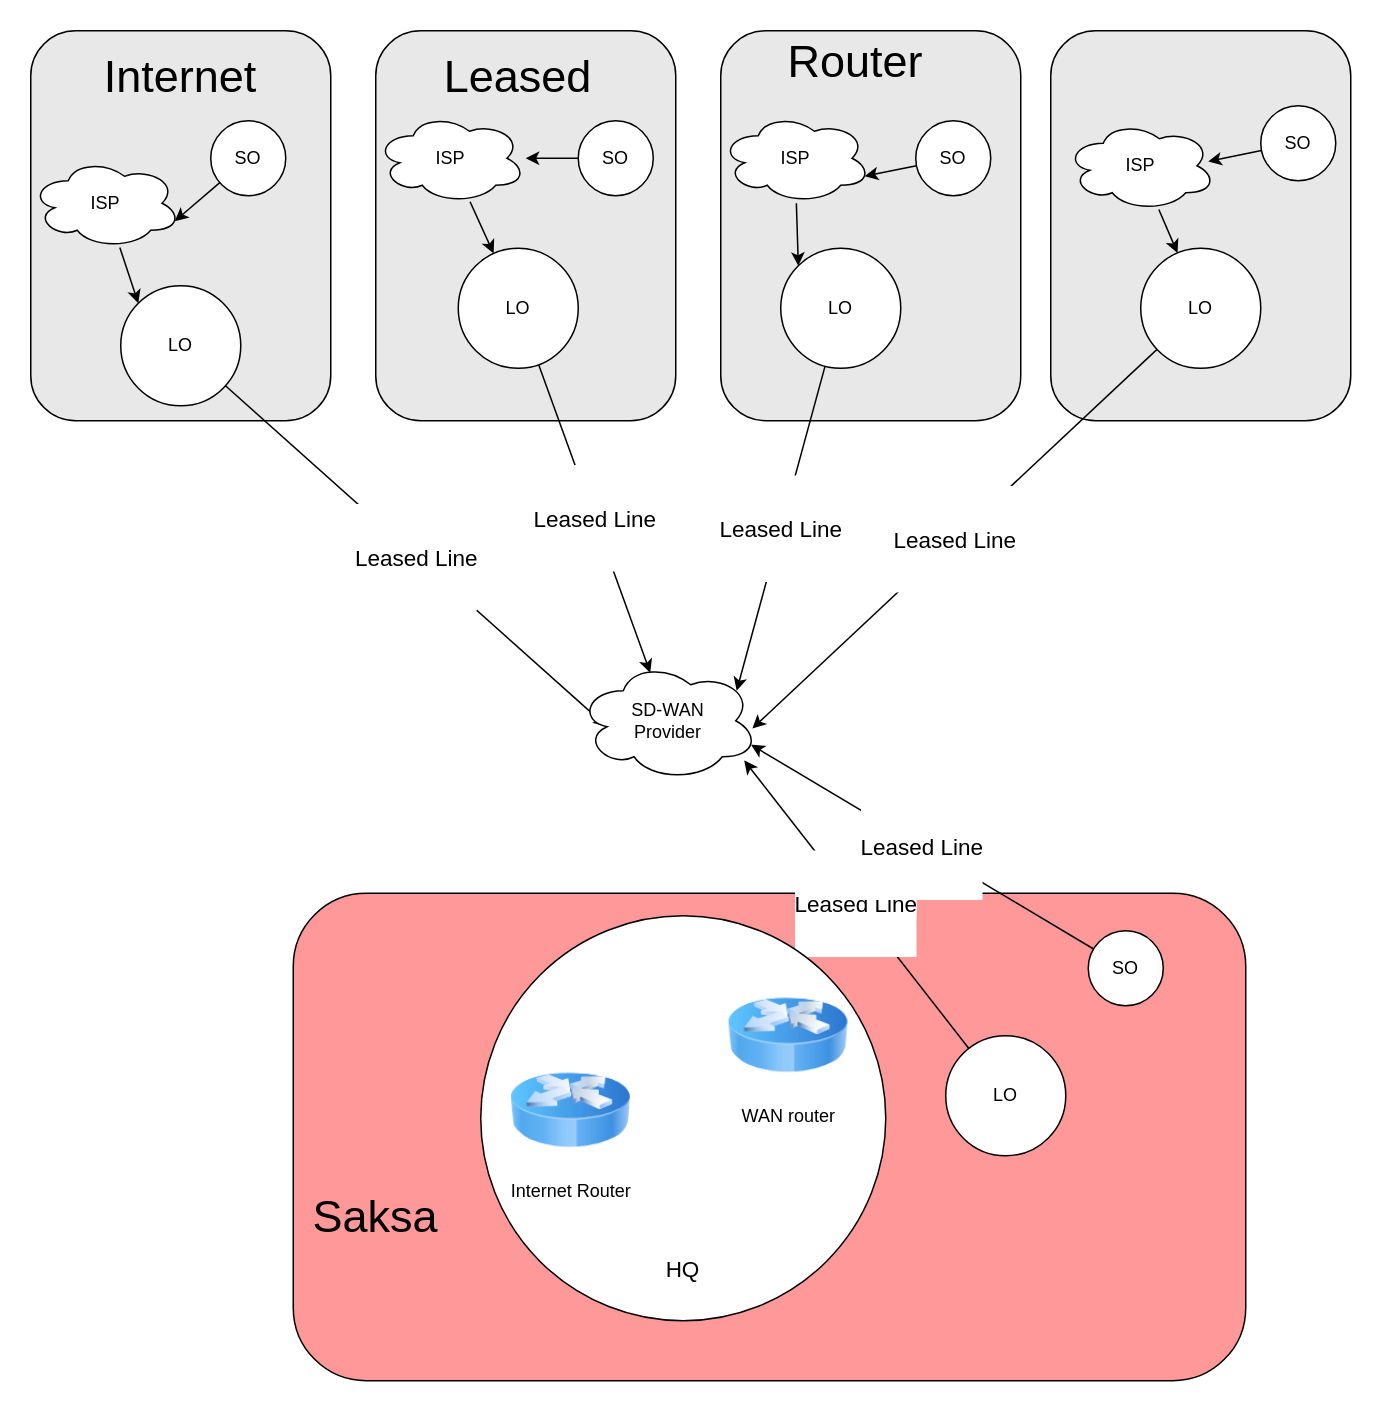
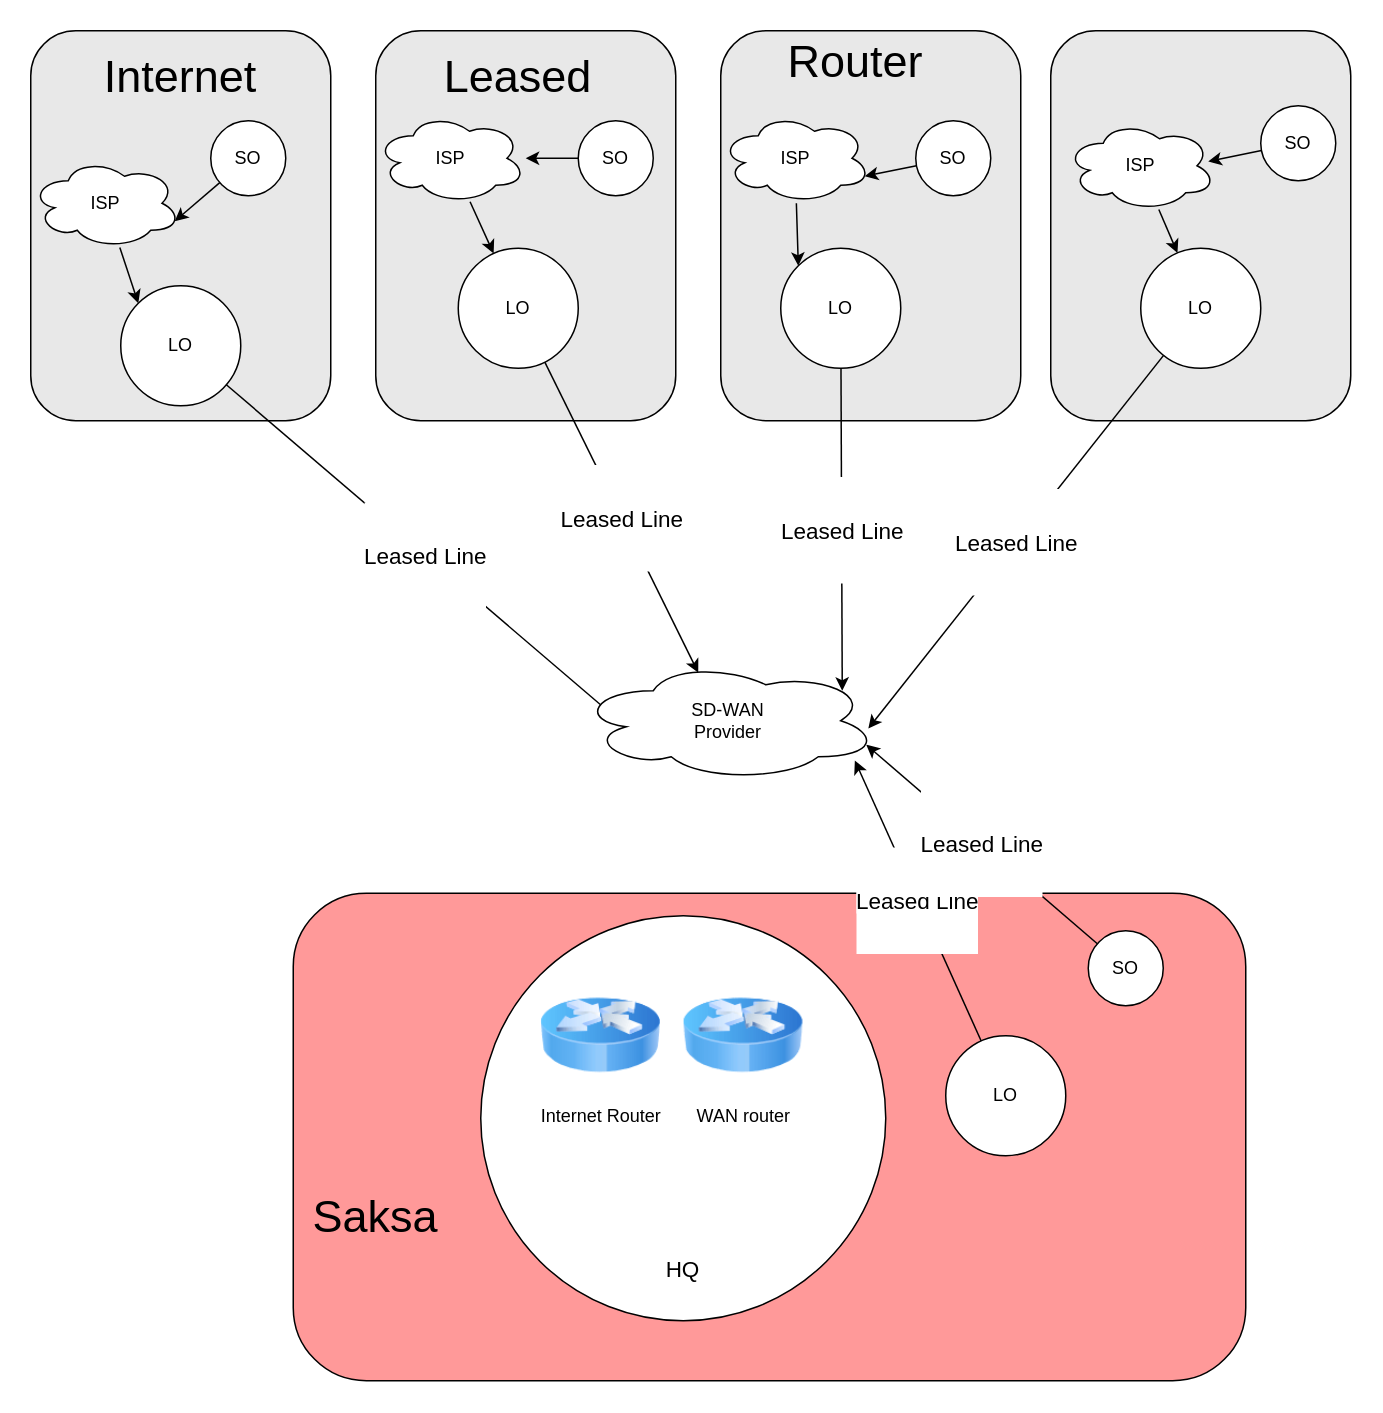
  <mxCell id="0" />
  <mxCell id="1" parent="0" />
  <mxCell id="2" value="" style="rounded=1;whiteSpace=wrap;html=1;fillColor=#FF9999;" parent="1" vertex="1"><mxGeometry x="195" y="595" width="635" height="325" as="geometry" /></mxCell>
  <mxCell id="3" value="" style="rounded=1;whiteSpace=wrap;html=1;fillColor=#e8e8e8;" parent="1" vertex="1"><mxGeometry x="20" y="20" width="200" height="260" as="geometry" /></mxCell>
  <mxCell id="4" value="" style="rounded=1;whiteSpace=wrap;html=1;fillColor=#e8e8e8;" parent="1" vertex="1"><mxGeometry x="250" y="20" width="200" height="260" as="geometry" /></mxCell>
  <mxCell id="5" value="" style="rounded=1;whiteSpace=wrap;html=1;fillColor=#E8E8E8;" parent="1" vertex="1"><mxGeometry x="700" y="20" width="200" height="260" as="geometry" /></mxCell>
  <mxCell id="6" value="" style="rounded=1;whiteSpace=wrap;html=1;fillColor=#e8e8e8;" parent="1" vertex="1"><mxGeometry x="480" y="20" width="200" height="260" as="geometry" /></mxCell>
  <mxCell id="7" value="&#10;&#10;&lt;span style=&quot;color: rgb(0, 0, 0); font-family: helvetica; font-size: 15px; font-style: normal; font-weight: 400; letter-spacing: normal; text-align: center; text-indent: 0px; text-transform: none; word-spacing: 0px; background-color: rgb(255, 255, 255); display: inline; float: none;&quot;&gt;Leased Line&lt;/span&gt;&#10;&#10;" style="edgeStyle=none;rounded=0;orthogonalLoop=1;jettySize=auto;html=1;entryX=0.922;entryY=0.831;entryDx=0;entryDy=0;entryPerimeter=0;" parent="1" source="8" target="34" edge="1"><mxGeometry relative="1" as="geometry"><mxPoint x="500" y="490" as="targetPoint" /></mxGeometry></mxCell>
  <mxCell id="8" value="LO" style="ellipse;whiteSpace=wrap;html=1;aspect=fixed;" parent="1" vertex="1"><mxGeometry x="630" y="690" width="80" height="80" as="geometry" /></mxCell>
  <mxCell id="9" value="&#10;&#10;&lt;span style=&quot;color: rgb(0, 0, 0); font-family: helvetica; font-size: 15px; font-style: normal; font-weight: 400; letter-spacing: normal; text-align: center; text-indent: 0px; text-transform: none; word-spacing: 0px; background-color: rgb(255, 255, 255); display: inline; float: none;&quot;&gt;Leased Line&lt;/span&gt;&#10;&#10;" style="edgeStyle=none;rounded=0;orthogonalLoop=1;jettySize=auto;html=1;entryX=0.16;entryY=0.55;entryDx=0;entryDy=0;entryPerimeter=0;" parent="1" source="10" target="34" edge="1"><mxGeometry relative="1" as="geometry" /></mxCell>
  <mxCell id="10" value="LO" style="ellipse;whiteSpace=wrap;html=1;aspect=fixed;" parent="1" vertex="1"><mxGeometry x="80" y="190" width="80" height="80" as="geometry" /></mxCell>
  <mxCell id="11" value="&#10;&#10;&lt;span style=&quot;color: rgb(0, 0, 0); font-family: helvetica; font-size: 15px; font-style: normal; font-weight: 400; letter-spacing: normal; text-align: center; text-indent: 0px; text-transform: none; word-spacing: 0px; background-color: rgb(255, 255, 255); display: inline; float: none;&quot;&gt;Leased Line&lt;/span&gt;&#10;&#10;" style="edgeStyle=none;rounded=0;orthogonalLoop=1;jettySize=auto;html=1;entryX=0.4;entryY=0.1;entryDx=0;entryDy=0;entryPerimeter=0;" parent="1" source="12" target="34" edge="1"><mxGeometry relative="1" as="geometry"><mxPoint x="421.201" y="323.281" as="targetPoint" /></mxGeometry></mxCell>
  <mxCell id="12" value="LO" style="ellipse;whiteSpace=wrap;html=1;aspect=fixed;" parent="1" vertex="1"><mxGeometry x="305" y="165" width="80" height="80" as="geometry" /></mxCell>
  <mxCell id="13" value="&#10;&#10;&lt;span style=&quot;color: rgb(0, 0, 0); font-family: helvetica; font-size: 15px; font-style: normal; font-weight: 400; letter-spacing: normal; text-align: center; text-indent: 0px; text-transform: none; word-spacing: 0px; background-color: rgb(255, 255, 255); display: inline; float: none;&quot;&gt;Leased Line&lt;/span&gt;&#10;&#10;" style="edgeStyle=none;rounded=0;orthogonalLoop=1;jettySize=auto;html=1;entryX=0.88;entryY=0.25;entryDx=0;entryDy=0;entryPerimeter=0;" parent="1" source="14" target="34" edge="1"><mxGeometry relative="1" as="geometry" /></mxCell>
  <mxCell id="14" value="LO" style="ellipse;whiteSpace=wrap;html=1;aspect=fixed;" parent="1" vertex="1"><mxGeometry x="520" y="165" width="80" height="80" as="geometry" /></mxCell>
  <mxCell id="15" value="&#10;&#10;&lt;span style=&quot;color: rgb(0, 0, 0); font-family: helvetica; font-size: 15px; font-style: normal; font-weight: 400; letter-spacing: normal; text-align: center; text-indent: 0px; text-transform: none; word-spacing: 0px; background-color: rgb(255, 255, 255); display: inline; float: none;&quot;&gt;Leased Line&lt;/span&gt;&#10;&#10;" style="edgeStyle=none;rounded=0;orthogonalLoop=1;jettySize=auto;html=1;entryX=0.967;entryY=0.565;entryDx=0;entryDy=0;entryPerimeter=0;" parent="1" source="16" target="34" edge="1"><mxGeometry relative="1" as="geometry" /></mxCell>
  <mxCell id="16" value="LO" style="ellipse;whiteSpace=wrap;html=1;aspect=fixed;" parent="1" vertex="1"><mxGeometry x="760" y="165" width="80" height="80" as="geometry" /></mxCell>
  <mxCell id="17" style="edgeStyle=none;rounded=0;orthogonalLoop=1;jettySize=auto;html=1;entryX=0.96;entryY=0.7;entryDx=0;entryDy=0;entryPerimeter=0;" parent="1" source="18" target="36" edge="1"><mxGeometry relative="1" as="geometry" /></mxCell>
  <mxCell id="18" value="SO&lt;span style=&quot;color: rgba(0 , 0 , 0 , 0) ; font-family: monospace ; font-size: 0px&quot;&gt;%3CmxGraphModel%3E%3Croot%3E%3CmxCell%20id%3D%220%22%2F%3E%3CmxCell%20id%3D%221%22%20parent%3D%220%22%2F%3E%3CmxCell%20id%3D%222%22%20value%3D%22Data%20Center%22%20style%3D%22shape%3Dcylinder2%3BwhiteSpace%3Dwrap%3Bhtml%3D1%3BboundedLbl%3D1%3BbackgroundOutline%3D1%3Bsize%3D15%3B%22%20vertex%3D%221%22%20parent%3D%221%22%3E%3CmxGeometry%20x%3D%22910%22%20y%3D%22240%22%20width%3D%2260%22%20height%3D%2280%22%20as%3D%22geometry%22%2F%3E%3C%2FmxCell%3E%3C%2Froot%3E%3C%2FmxGraphModel%3E&lt;/span&gt;" style="ellipse;whiteSpace=wrap;html=1;aspect=fixed;" parent="1" vertex="1"><mxGeometry x="140" y="80" width="50" height="50" as="geometry" /></mxCell>
  <mxCell id="19" style="edgeStyle=none;rounded=0;orthogonalLoop=1;jettySize=auto;html=1;entryX=0.96;entryY=0.7;entryDx=0;entryDy=0;entryPerimeter=0;" parent="1" source="20" target="40" edge="1"><mxGeometry relative="1" as="geometry" /></mxCell>
  <mxCell id="20" value="SO&lt;span style=&quot;color: rgba(0 , 0 , 0 , 0) ; font-family: monospace ; font-size: 0px&quot;&gt;%3CmxGraphModel%3E%3Croot%3E%3CmxCell%20id%3D%220%22%2F%3E%3CmxCell%20id%3D%221%22%20parent%3D%220%22%2F%3E%3CmxCell%20id%3D%222%22%20value%3D%22Data%20Center%22%20style%3D%22shape%3Dcylinder2%3BwhiteSpace%3Dwrap%3Bhtml%3D1%3BboundedLbl%3D1%3BbackgroundOutline%3D1%3Bsize%3D15%3B%22%20vertex%3D%221%22%20parent%3D%221%22%3E%3CmxGeometry%20x%3D%22910%22%20y%3D%22240%22%20width%3D%2260%22%20height%3D%2280%22%20as%3D%22geometry%22%2F%3E%3C%2FmxCell%3E%3C%2Froot%3E%3C%2FmxGraphModel%3E&lt;/span&gt;" style="ellipse;whiteSpace=wrap;html=1;aspect=fixed;" parent="1" vertex="1"><mxGeometry x="610" y="80" width="50" height="50" as="geometry" /></mxCell>
  <mxCell id="21" style="edgeStyle=none;rounded=0;orthogonalLoop=1;jettySize=auto;html=1;" parent="1" source="22" target="38" edge="1"><mxGeometry relative="1" as="geometry" /></mxCell>
  <mxCell id="22" value="SO&lt;span style=&quot;color: rgba(0 , 0 , 0 , 0) ; font-family: monospace ; font-size: 0px&quot;&gt;%3CmxGraphModel%3E%3Croot%3E%3CmxCell%20id%3D%220%22%2F%3E%3CmxCell%20id%3D%221%22%20parent%3D%220%22%2F%3E%3CmxCell%20id%3D%222%22%20value%3D%22Data%20Center%22%20style%3D%22shape%3Dcylinder2%3BwhiteSpace%3Dwrap%3Bhtml%3D1%3BboundedLbl%3D1%3BbackgroundOutline%3D1%3Bsize%3D15%3B%22%20vertex%3D%221%22%20parent%3D%221%22%3E%3CmxGeometry%20x%3D%22910%22%20y%3D%22240%22%20width%3D%2260%22%20height%3D%2280%22%20as%3D%22geometry%22%2F%3E%3C%2FmxCell%3E%3C%2Froot%3E%3C%2FmxGraphModel%3E&lt;/span&gt;" style="ellipse;whiteSpace=wrap;html=1;aspect=fixed;" parent="1" vertex="1"><mxGeometry x="385" y="80" width="50" height="50" as="geometry" /></mxCell>
  <mxCell id="23" style="edgeStyle=none;rounded=0;orthogonalLoop=1;jettySize=auto;html=1;entryX=0.95;entryY=0.453;entryDx=0;entryDy=0;entryPerimeter=0;" parent="1" source="24" target="42" edge="1"><mxGeometry relative="1" as="geometry" /></mxCell>
  <mxCell id="24" value="SO&lt;span style=&quot;color: rgba(0 , 0 , 0 , 0) ; font-family: monospace ; font-size: 0px&quot;&gt;%3CmxGraphModel%3E%3Croot%3E%3CmxCell%20id%3D%220%22%2F%3E%3CmxCell%20id%3D%221%22%20parent%3D%220%22%2F%3E%3CmxCell%20id%3D%222%22%20value%3D%22Data%20Center%22%20style%3D%22shape%3Dcylinder2%3BwhiteSpace%3Dwrap%3Bhtml%3D1%3BboundedLbl%3D1%3BbackgroundOutline%3D1%3Bsize%3D15%3B%22%20vertex%3D%221%22%20parent%3D%221%22%3E%3CmxGeometry%20x%3D%22910%22%20y%3D%22240%22%20width%3D%2260%22%20height%3D%2280%22%20as%3D%22geometry%22%2F%3E%3C%2FmxCell%3E%3C%2Froot%3E%3C%2FmxGraphModel%3E&lt;/span&gt;" style="ellipse;whiteSpace=wrap;html=1;aspect=fixed;" parent="1" vertex="1"><mxGeometry x="840" y="70" width="50" height="50" as="geometry" /></mxCell>
  <mxCell id="25" value="&#10;&#10;&lt;span style=&quot;color: rgb(0, 0, 0); font-family: helvetica; font-size: 15px; font-style: normal; font-weight: 400; letter-spacing: normal; text-align: center; text-indent: 0px; text-transform: none; word-spacing: 0px; background-color: rgb(255, 255, 255); display: inline; float: none;&quot;&gt;Leased Line&lt;/span&gt;&#10;&#10;" style="edgeStyle=none;rounded=0;orthogonalLoop=1;jettySize=auto;html=1;entryX=0.96;entryY=0.7;entryDx=0;entryDy=0;entryPerimeter=0;" parent="1" source="26" target="34" edge="1"><mxGeometry relative="1" as="geometry" /></mxCell>
  <mxCell id="26" value="SO&lt;span style=&quot;color: rgba(0 , 0 , 0 , 0) ; font-family: monospace ; font-size: 0px&quot;&gt;%3CmxGraphModel%3E%3Croot%3E%3CmxCell%20id%3D%220%22%2F%3E%3CmxCell%20id%3D%221%22%20parent%3D%220%22%2F%3E%3CmxCell%20id%3D%222%22%20value%3D%22Data%20Center%22%20style%3D%22shape%3Dcylinder2%3BwhiteSpace%3Dwrap%3Bhtml%3D1%3BboundedLbl%3D1%3BbackgroundOutline%3D1%3Bsize%3D15%3B%22%20vertex%3D%221%22%20parent%3D%221%22%3E%3CmxGeometry%20x%3D%22910%22%20y%3D%22240%22%20width%3D%2260%22%20height%3D%2280%22%20as%3D%22geometry%22%2F%3E%3C%2FmxCell%3E%3C%2Froot%3E%3C%2FmxGraphModel%3E&lt;/span&gt;" style="ellipse;whiteSpace=wrap;html=1;aspect=fixed;" parent="1" vertex="1"><mxGeometry x="725" y="620" width="50" height="50" as="geometry" /></mxCell>
  <mxCell id="27" value="&lt;font style=&quot;font-size: 15px&quot;&gt;HQ&lt;/font&gt;" style="ellipse;whiteSpace=wrap;html=1;aspect=fixed;spacingTop=200;" parent="1" vertex="1"><mxGeometry x="320" y="610" width="270" height="270" as="geometry" /></mxCell>
  <mxCell id="28" value="&lt;font style=&quot;font-size: 30px&quot;&gt;Saksa&lt;/font&gt;" style="text;html=1;strokeColor=none;fillColor=none;align=center;verticalAlign=middle;whiteSpace=wrap;rounded=0;" parent="1" vertex="1"><mxGeometry x="190" y="800" width="120" height="20" as="geometry" /></mxCell>
  <mxCell id="29" value="&lt;font style=&quot;font-size: 30px&quot;&gt;Internet&lt;/font&gt;" style="text;html=1;strokeColor=none;fillColor=none;align=center;verticalAlign=middle;whiteSpace=wrap;rounded=0;" parent="1" vertex="1"><mxGeometry y="40" width="120" height="20" as="geometry" x="60" /></mxCell>
  <mxCell id="30" value="&lt;font style=&quot;font-size: 30px&quot;&gt;Leased&lt;/font&gt;" style="text;html=1;strokeColor=none;fillColor=none;align=center;verticalAlign=middle;whiteSpace=wrap;rounded=0;" parent="1" vertex="1"><mxGeometry x="285" y="40" width="120" height="20" as="geometry" /></mxCell>
  <mxCell id="31" value="&lt;span style=&quot;font-size: 30px&quot;&gt;Router&lt;/span&gt;" style="text;html=1;strokeColor=none;fillColor=none;align=center;verticalAlign=middle;whiteSpace=wrap;rounded=0;" parent="1" vertex="1"><mxGeometry x="510" y="30" width="120" height="20" as="geometry" /></mxCell>
- <mxCell id="32" value="Internet Router" style="image;html=1;image=img/lib/clip_art/networking/Router_Icon_128x128.png" parent="1" vertex="1"><mxGeometry x="340" y="700" width="80" height="80" as="geometry" /></mxCell>
- <mxCell id="33" value="WAN router" style="image;html=1;image=img/lib/clip_art/networking/Router_Icon_128x128.png" parent="1" vertex="1"><mxGeometry x="485" y="650" width="80" height="80" as="geometry" /></mxCell>
- <mxCell id="34" value="SD-WAN&lt;br&gt;Provider" style="ellipse;shape=cloud;whiteSpace=wrap;html=1;" parent="1" vertex="1"><mxGeometry x="385" y="440" width="120" height="80" as="geometry" /></mxCell>
+ <mxCell id="32" value="Internet Router" style="image;html=1;image=img/lib/clip_art/networking/Router_Icon_128x128.png" parent="1" vertex="1"><mxGeometry x="360" y="650" width="80" height="80" as="geometry" /></mxCell>
+ <mxCell id="33" value="WAN router" style="image;html=1;image=img/lib/clip_art/networking/Router_Icon_128x128.png" parent="1" vertex="1"><mxGeometry x="455" y="650" width="80" height="80" as="geometry" /></mxCell>
+ <mxCell id="34" value="SD-WAN&lt;br&gt;Provider" style="ellipse;shape=cloud;whiteSpace=wrap;html=1;" parent="1" vertex="1"><mxGeometry x="385" y="440" width="200" height="80" as="geometry" /></mxCell>
  <mxCell id="35" style="edgeStyle=none;rounded=0;orthogonalLoop=1;jettySize=auto;html=1;entryX=0;entryY=0;entryDx=0;entryDy=0;" parent="1" source="36" target="10" edge="1"><mxGeometry relative="1" as="geometry" /></mxCell>
  <mxCell id="36" value="ISP" style="ellipse;shape=cloud;whiteSpace=wrap;html=1;" parent="1" vertex="1"><mxGeometry x="20" y="105" width="100" height="60" as="geometry" /></mxCell>
  <mxCell id="37" style="edgeStyle=none;rounded=0;orthogonalLoop=1;jettySize=auto;html=1;" parent="1" source="38" target="12" edge="1"><mxGeometry relative="1" as="geometry" /></mxCell>
  <mxCell id="38" value="ISP" style="ellipse;shape=cloud;whiteSpace=wrap;html=1;" parent="1" vertex="1"><mxGeometry x="250" y="75" width="100" height="60" as="geometry" /></mxCell>
  <mxCell id="39" style="edgeStyle=none;rounded=0;orthogonalLoop=1;jettySize=auto;html=1;entryX=0;entryY=0;entryDx=0;entryDy=0;" parent="1" source="40" target="14" edge="1"><mxGeometry relative="1" as="geometry" /></mxCell>
  <mxCell id="40" value="ISP" style="ellipse;shape=cloud;whiteSpace=wrap;html=1;" parent="1" vertex="1"><mxGeometry x="480" y="75" width="100" height="60" as="geometry" /></mxCell>
  <mxCell id="41" style="edgeStyle=none;rounded=0;orthogonalLoop=1;jettySize=auto;html=1;" parent="1" source="42" target="16" edge="1"><mxGeometry relative="1" as="geometry" /></mxCell>
  <mxCell id="42" value="ISP" style="ellipse;shape=cloud;whiteSpace=wrap;html=1;" parent="1" vertex="1"><mxGeometry x="710" y="80" width="100" height="60" as="geometry" /></mxCell>
